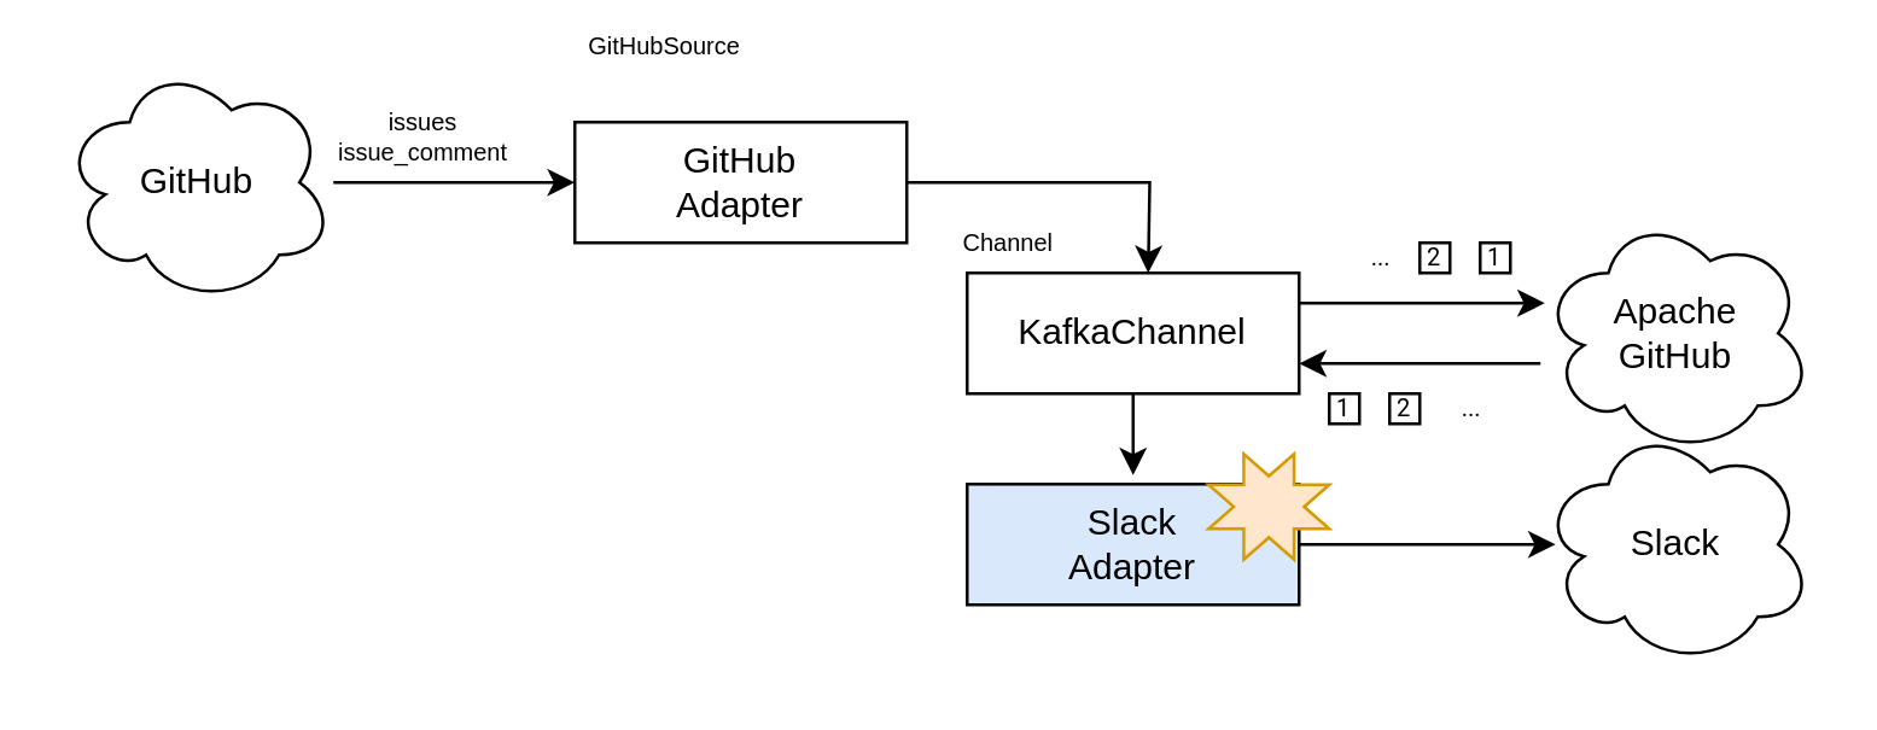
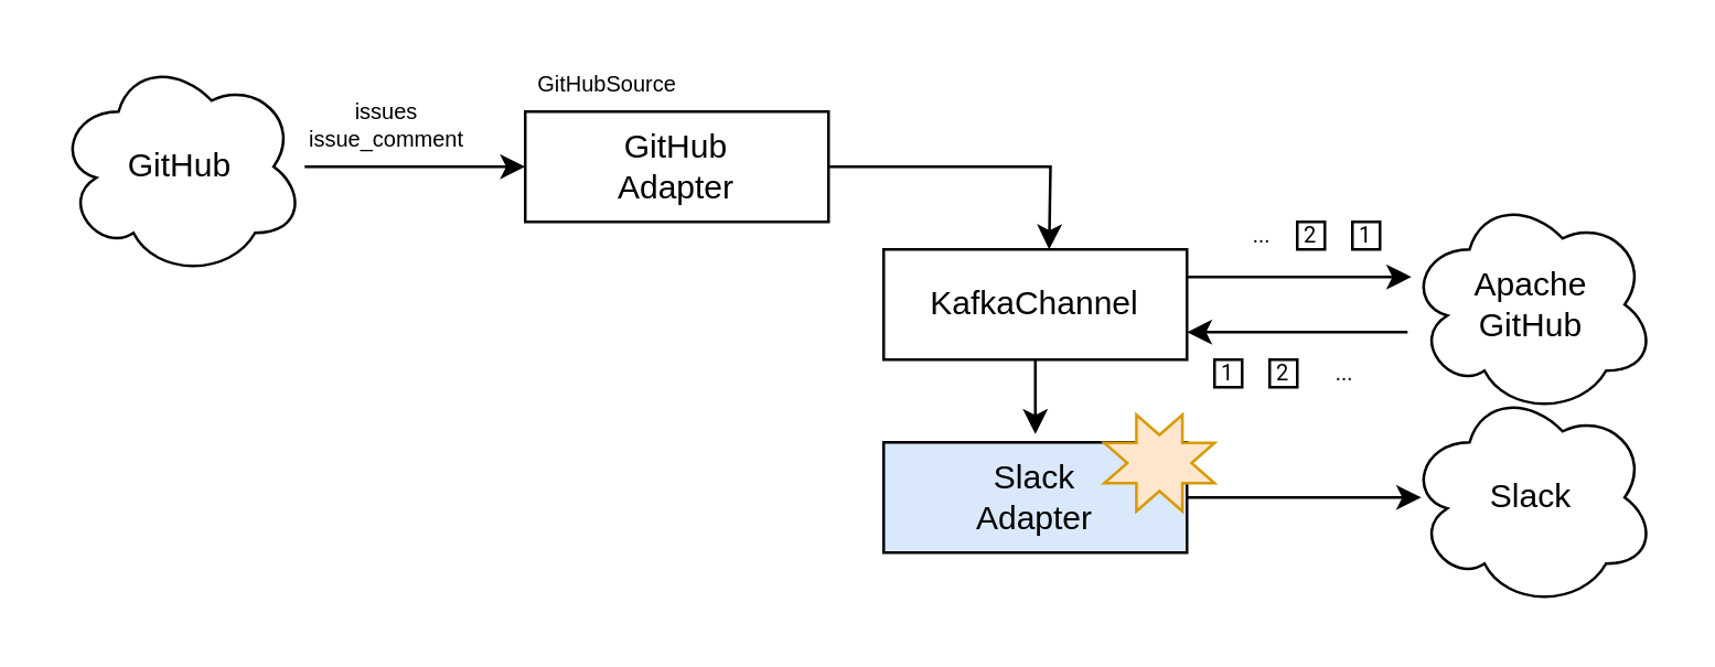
  <mxCell id="0" />
  <mxCell id="1" parent="0" />
  <mxCell id="2" value="" style="edgeStyle=orthogonalEdgeStyle;rounded=0;orthogonalLoop=1;jettySize=auto;html=1;" edge="1" parent="1" source="3" target="5"><mxGeometry relative="1" as="geometry" /></mxCell>
  <mxCell id="3" value="GitHub" style="ellipse;shape=cloud;whiteSpace=wrap;html=1;" vertex="1" parent="1"><mxGeometry x="20" y="20" width="90" height="80" as="geometry" /></mxCell>
  <mxCell id="4" value="" style="edgeStyle=orthogonalEdgeStyle;rounded=0;orthogonalLoop=1;jettySize=auto;html=1;" edge="1" parent="1" source="5"><mxGeometry relative="1" as="geometry"><mxPoint x="380" y="90" as="targetPoint" /></mxGeometry></mxCell>
  <mxCell id="5" value="GitHub&lt;br&gt;Adapter" style="rounded=0;whiteSpace=wrap;html=1;" vertex="1" parent="1"><mxGeometry x="190" y="40" width="110" height="40" as="geometry" /></mxCell>
  <mxCell id="6" value="" style="edgeStyle=orthogonalEdgeStyle;rounded=0;orthogonalLoop=1;jettySize=auto;html=1;" edge="1" parent="1" source="7"><mxGeometry relative="1" as="geometry"><mxPoint x="515" y="180" as="targetPoint" /></mxGeometry></mxCell>
  <mxCell id="7" value="Slack&lt;br&gt;Adapter" style="rounded=0;whiteSpace=wrap;html=1;fillColor=#dae8fc;" vertex="1" parent="1"><mxGeometry x="320" y="160" width="110" height="40" as="geometry" /></mxCell>
  <mxCell id="8" value="Slack" style="ellipse;shape=cloud;whiteSpace=wrap;html=1;" vertex="1" parent="1"><mxGeometry x="510" y="140" width="90" height="80" as="geometry" /></mxCell>
- <mxCell id="9" value="GitHubSource" style="text;html=1;strokeColor=none;fillColor=none;align=center;verticalAlign=middle;whiteSpace=wrap;rounded=0;fontSize=8;" vertex="1" parent="1"><mxGeometry x="190" y="5" width="60" height="20" as="geometry" /></mxCell>
+ <mxCell id="9" value="GitHubSource" style="text;html=1;strokeColor=none;fillColor=none;align=center;verticalAlign=middle;whiteSpace=wrap;rounded=0;fontSize=8;" vertex="1" parent="1"><mxGeometry x="190" y="20" width="60" height="20" as="geometry" /></mxCell>
  <mxCell id="10" value="issues&lt;br&gt;issue_comment" style="text;html=1;strokeColor=none;fillColor=none;align=center;verticalAlign=middle;whiteSpace=wrap;rounded=0;fontSize=8;" vertex="1" parent="1"><mxGeometry x="110" y="30" width="60" height="30" as="geometry" /></mxCell>
  <mxCell id="11" style="edgeStyle=orthogonalEdgeStyle;rounded=0;orthogonalLoop=1;jettySize=auto;html=1;" edge="1" parent="1" source="14" target="15"><mxGeometry relative="1" as="geometry"><Array as="points"><mxPoint x="490" y="100" /><mxPoint x="490" y="100" /></Array></mxGeometry></mxCell>
  <mxCell id="12" style="edgeStyle=orthogonalEdgeStyle;rounded=0;orthogonalLoop=1;jettySize=auto;html=1;" edge="1" parent="1" target="14"><mxGeometry relative="1" as="geometry"><mxPoint x="510" y="120" as="sourcePoint" /><Array as="points"><mxPoint x="510" y="120" /><mxPoint x="510" y="120" /></Array></mxGeometry></mxCell>
  <mxCell id="13" style="edgeStyle=orthogonalEdgeStyle;rounded=0;orthogonalLoop=1;jettySize=auto;html=1;entryX=0.5;entryY=-0.075;entryDx=0;entryDy=0;entryPerimeter=0;" edge="1" parent="1" source="14" target="7"><mxGeometry relative="1" as="geometry" /></mxCell>
  <mxCell id="14" value="KafkaChannel" style="rounded=0;whiteSpace=wrap;html=1;" vertex="1" parent="1"><mxGeometry x="320" y="90" width="110" height="40" as="geometry" /></mxCell>
  <mxCell id="15" value="Apache&lt;br&gt;GitHub" style="ellipse;shape=cloud;whiteSpace=wrap;html=1;" vertex="1" parent="1"><mxGeometry x="510" y="70" width="90" height="80" as="geometry" /></mxCell>
- <mxCell id="16" value="Channel&amp;nbsp;" style="text;html=1;strokeColor=none;fillColor=none;align=center;verticalAlign=middle;whiteSpace=wrap;rounded=0;fontSize=8;" vertex="1" parent="1"><mxGeometry x="320" y="70" width="30" height="20" as="geometry" /></mxCell>
  <mxCell id="17" value="1" style="whiteSpace=wrap;html=1;aspect=fixed;fontFamily=Roboto;fontSource=https%3A%2F%2Ffonts.googleapis.com%2Fcss%3Ffamily%3DRoboto;fontSize=8;" vertex="1" parent="1"><mxGeometry x="440" y="130" width="10" height="10" as="geometry" /></mxCell>
  <mxCell id="18" value="2" style="whiteSpace=wrap;html=1;aspect=fixed;fontFamily=Roboto;fontSource=https%3A%2F%2Ffonts.googleapis.com%2Fcss%3Ffamily%3DRoboto;fontSize=8;" vertex="1" parent="1"><mxGeometry x="470" y="80" width="10" height="10" as="geometry" /></mxCell>
  <mxCell id="19" value="2" style="whiteSpace=wrap;html=1;aspect=fixed;fontFamily=Roboto;fontSource=https%3A%2F%2Ffonts.googleapis.com%2Fcss%3Ffamily%3DRoboto;fontSize=8;" vertex="1" parent="1"><mxGeometry x="460" y="130" width="10" height="10" as="geometry" /></mxCell>
  <mxCell id="20" value="1" style="whiteSpace=wrap;html=1;aspect=fixed;fontFamily=Roboto;fontSource=https%3A%2F%2Ffonts.googleapis.com%2Fcss%3Ffamily%3DRoboto;fontSize=8;" vertex="1" parent="1"><mxGeometry x="490" y="80" width="10" height="10" as="geometry" /></mxCell>
  <mxCell id="21" value="..." style="text;html=1;strokeColor=none;fillColor=none;align=center;verticalAlign=middle;whiteSpace=wrap;rounded=0;fontSize=8;fontFamily=Roboto;fontSource=https%3A%2F%2Ffonts.googleapis.com%2Fcss%3Ffamily%3DRoboto;" vertex="1" parent="1"><mxGeometry x="450" y="80" width="15" height="10" as="geometry" /></mxCell>
  <mxCell id="22" value="..." style="text;html=1;strokeColor=none;fillColor=none;align=center;verticalAlign=middle;whiteSpace=wrap;rounded=0;fontSize=8;fontFamily=Roboto;fontSource=https%3A%2F%2Ffonts.googleapis.com%2Fcss%3Ffamily%3DRoboto;" vertex="1" parent="1"><mxGeometry x="480" y="130" width="15" height="10" as="geometry" /></mxCell>
  <mxCell id="23" value="" style="verticalLabelPosition=bottom;verticalAlign=top;html=1;shape=mxgraph.basic.8_point_star;fontFamily=Roboto;fontSource=https%3A%2F%2Ffonts.googleapis.com%2Fcss%3Ffamily%3DRoboto;fontSize=8;labelBackgroundColor=#FFB366;fillColor=#ffe6cc;strokeColor=#d79b00;" vertex="1" parent="1"><mxGeometry x="400" y="150" width="40" height="35" as="geometry" /></mxCell>
